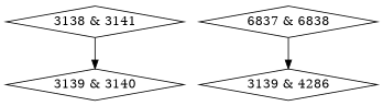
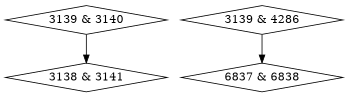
  digraph {
    node [shape=diamond]
    n1 [label="3138 & 3141"]
    n2 [label="3139 & 3140"]
    n3 [label="3139 & 4286"]
    n4 [label="6837 & 6838"]
-   n1 -> n2
-   n4 -> n3
+   n2 -> n1
+   n3 -> n4
  }
